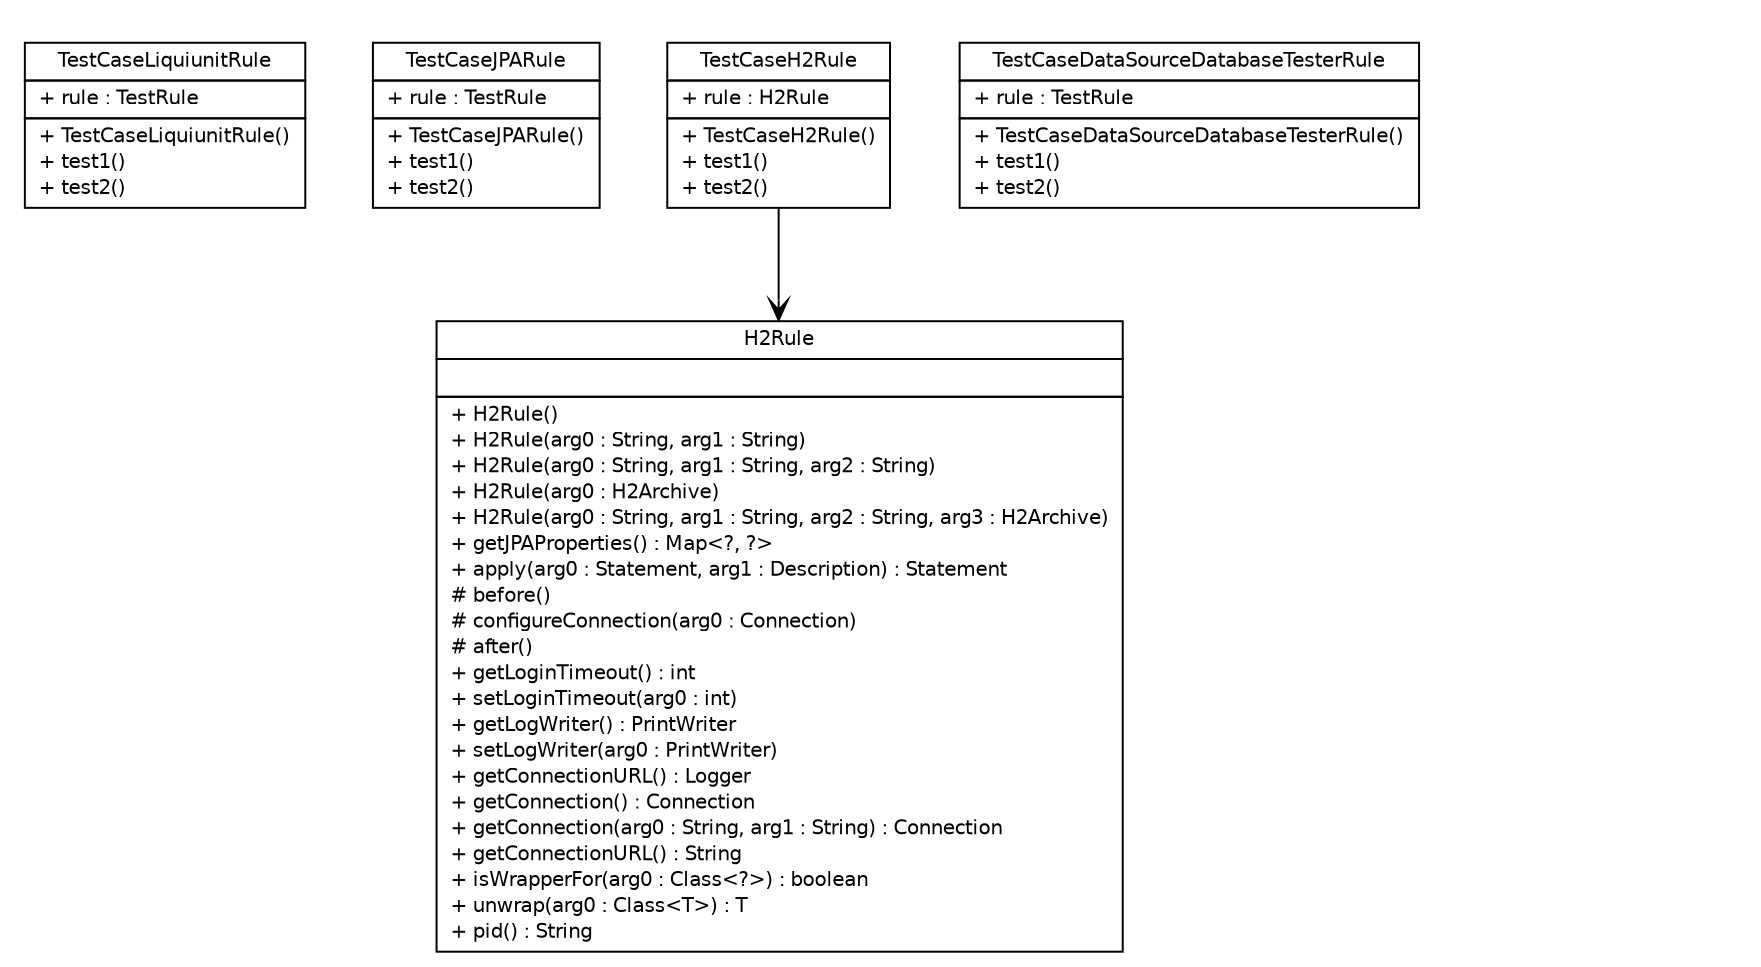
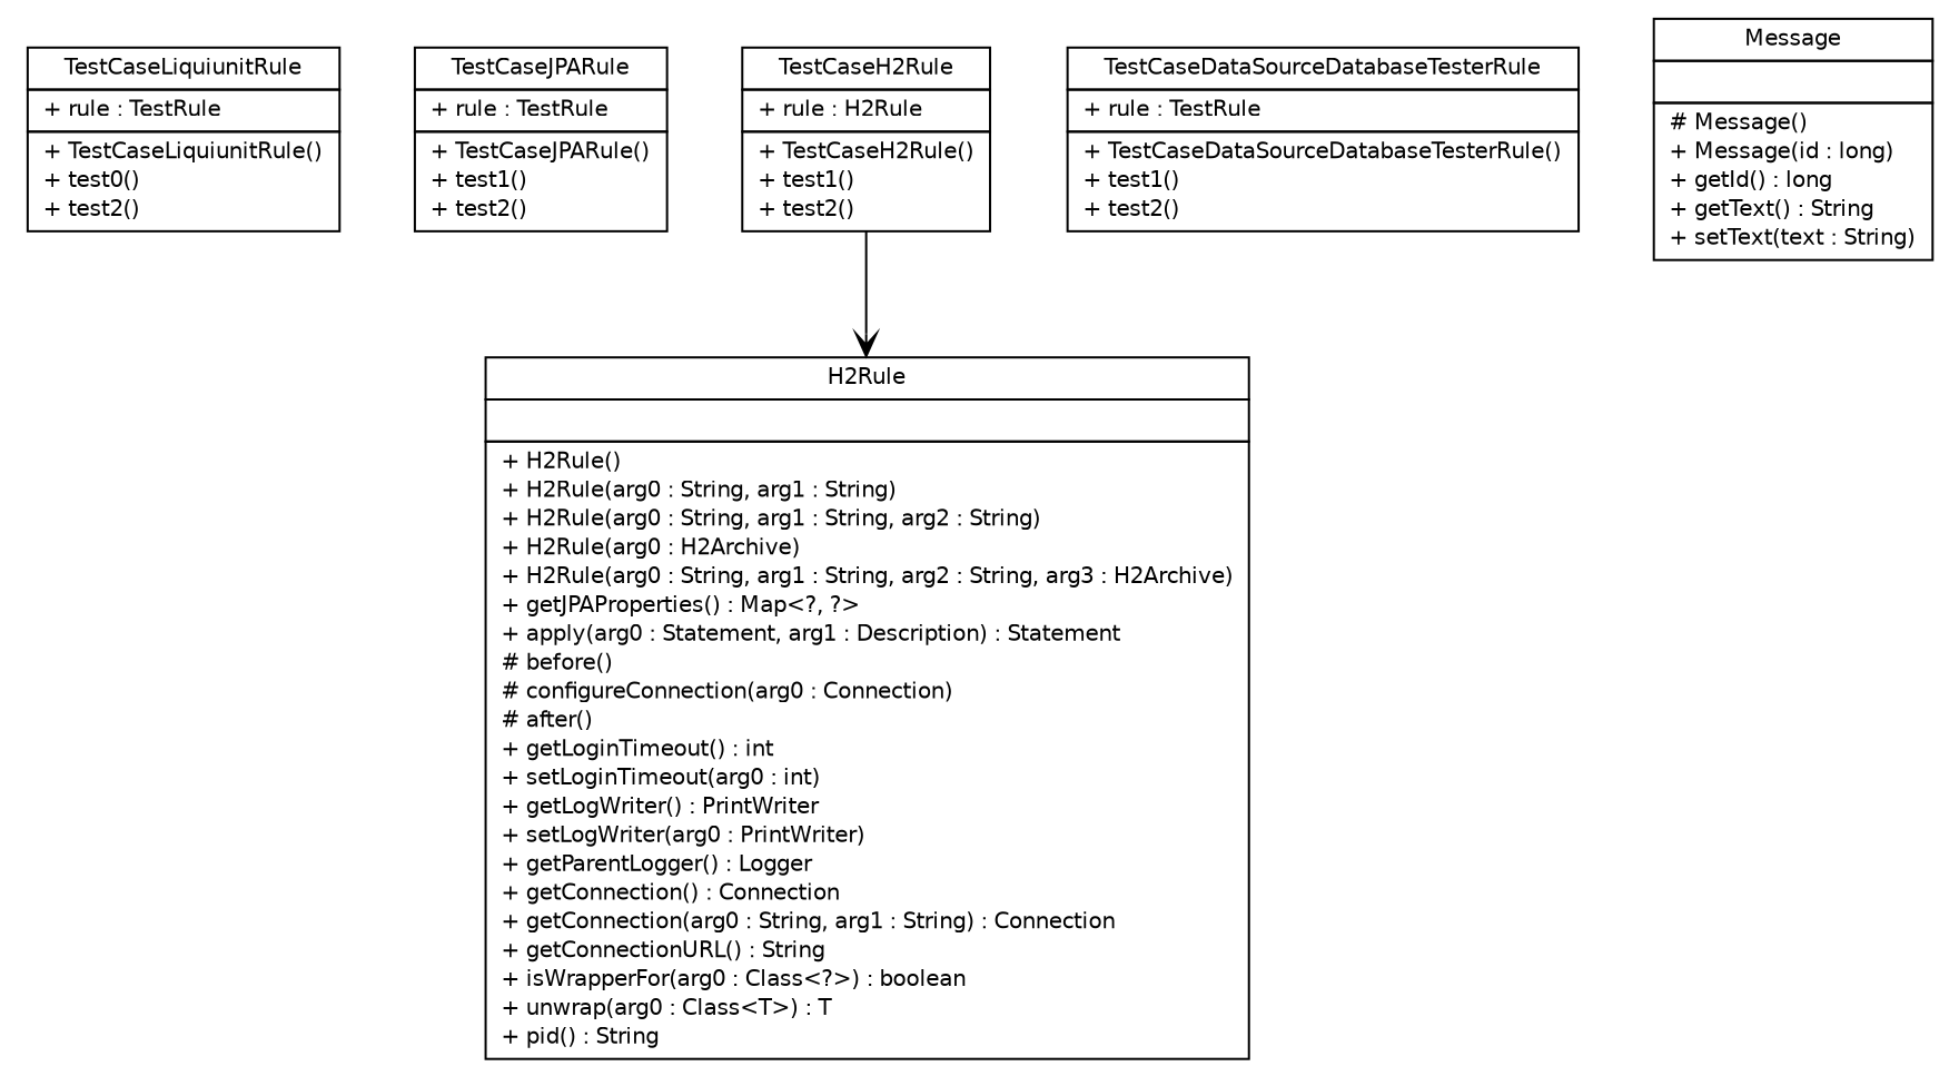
  digraph {
    nodesep=0.25
    ranksep=0.5
    node [fontcolor=black fontname=Helvetica fontsize=10.0 shape=plaintext]
-   n1 [label=<<table title="com.edugility.liquiunit.TestCaseLiquiunitRule" border="0" cellborder="1" cellspacing="0" cellpadding="2" port="p" href="./TestCaseLiquiunitRule.html"> 		<tr><td><table border="0" cellspacing="0" cellpadding="1"> <tr><td align="center" balign="center"> TestCaseLiquiunitRule </td></tr> 		</table></td></tr> 		<tr><td><table border="0" cellspacing="0" cellpadding="1"> <tr><td align="left" balign="left"> + rule : TestRule </td></tr> 		</table></td></tr> 		<tr><td><table border="0" cellspacing="0" cellpadding="1"> <tr><td align="left" balign="left"> + TestCaseLiquiunitRule() </td></tr> <tr><td align="left" balign="left"> + test1() </td></tr> <tr><td align="left" balign="left"> + test2() </td></tr> 		</table></td></tr> 		</table>>]
+   n1 [label=<<table title="com.edugility.liquiunit.TestCaseLiquiunitRule" border="0" cellborder="1" cellspacing="0" cellpadding="2" port="p" href="./TestCaseLiquiunitRule.html"> 		<tr><td><table border="0" cellspacing="0" cellpadding="1"> <tr><td align="center" balign="center"> TestCaseLiquiunitRule </td></tr> 		</table></td></tr> 		<tr><td><table border="0" cellspacing="0" cellpadding="1"> <tr><td align="left" balign="left"> + rule : TestRule </td></tr> 		</table></td></tr> 		<tr><td><table border="0" cellspacing="0" cellpadding="1"> <tr><td align="left" balign="left"> + TestCaseLiquiunitRule() </td></tr> <tr><td align="left" balign="left"> + test0() </td></tr> <tr><td align="left" balign="left"> + test2() </td></tr> 		</table></td></tr> 		</table>>]
    n2 [label=<<table title="com.edugility.liquiunit.TestCaseJPARule" border="0" cellborder="1" cellspacing="0" cellpadding="2" port="p" href="./TestCaseJPARule.html"> 		<tr><td><table border="0" cellspacing="0" cellpadding="1"> <tr><td align="center" balign="center"> TestCaseJPARule </td></tr> 		</table></td></tr> 		<tr><td><table border="0" cellspacing="0" cellpadding="1"> <tr><td align="left" balign="left"> + rule : TestRule </td></tr> 		</table></td></tr> 		<tr><td><table border="0" cellspacing="0" cellpadding="1"> <tr><td align="left" balign="left"> + TestCaseJPARule() </td></tr> <tr><td align="left" balign="left"> + test1() </td></tr> <tr><td align="left" balign="left"> + test2() </td></tr> 		</table></td></tr> 		</table>>]
    n3 [label=<<table title="com.edugility.liquiunit.TestCaseH2Rule" border="0" cellborder="1" cellspacing="0" cellpadding="2" port="p" href="./TestCaseH2Rule.html"> 		<tr><td><table border="0" cellspacing="0" cellpadding="1"> <tr><td align="center" balign="center"> TestCaseH2Rule </td></tr> 		</table></td></tr> 		<tr><td><table border="0" cellspacing="0" cellpadding="1"> <tr><td align="left" balign="left"> + rule : H2Rule </td></tr> 		</table></td></tr> 		<tr><td><table border="0" cellspacing="0" cellpadding="1"> <tr><td align="left" balign="left"> + TestCaseH2Rule() </td></tr> <tr><td align="left" balign="left"> + test1() </td></tr> <tr><td align="left" balign="left"> + test2() </td></tr> 		</table></td></tr> 		</table>>]
-   n4 [label=<<table title="com.edugility.liquiunit.H2Rule" border="0" cellborder="1" cellspacing="0" cellpadding="2" port="p"> 		<tr><td><table border="0" cellspacing="0" cellpadding="1"> <tr><td align="center" balign="center"> H2Rule </td></tr> 		</table></td></tr> 		<tr><td><table border="0" cellspacing="0" cellpadding="1"> <tr><td align="left" balign="left">  </td></tr> 		</table></td></tr> 		<tr><td><table border="0" cellspacing="0" cellpadding="1"> <tr><td align="left" balign="left"> + H2Rule() </td></tr> <tr><td align="left" balign="left"> + H2Rule(arg0 : String, arg1 : String) </td></tr> <tr><td align="left" balign="left"> + H2Rule(arg0 : String, arg1 : String, arg2 : String) </td></tr> <tr><td align="left" balign="left"> + H2Rule(arg0 : H2Archive) </td></tr> <tr><td align="left" balign="left"> + H2Rule(arg0 : String, arg1 : String, arg2 : String, arg3 : H2Archive) </td></tr> <tr><td align="left" balign="left"> + getJPAProperties() : Map&lt;?, ?&gt; </td></tr> <tr><td align="left" balign="left"> + apply(arg0 : Statement, arg1 : Description) : Statement </td></tr> <tr><td align="left" balign="left"> # before() </td></tr> <tr><td align="left" balign="left"> # configureConnection(arg0 : Connection) </td></tr> <tr><td align="left" balign="left"> # after() </td></tr> <tr><td align="left" balign="left"> + getLoginTimeout() : int </td></tr> <tr><td align="left" balign="left"> + setLoginTimeout(arg0 : int) </td></tr> <tr><td align="left" balign="left"> + getLogWriter() : PrintWriter </td></tr> <tr><td align="left" balign="left"> + setLogWriter(arg0 : PrintWriter) </td></tr> <tr><td align="left" balign="left"> + getConnectionURL() : Logger </td></tr> <tr><td align="left" balign="left"> + getConnection() : Connection </td></tr> <tr><td align="left" balign="left"> + getConnection(arg0 : String, arg1 : String) : Connection </td></tr> <tr><td align="left" balign="left"> + getConnectionURL() : String </td></tr> <tr><td align="left" balign="left"> + isWrapperFor(arg0 : Class&lt;?&gt;) : boolean </td></tr> <tr><td align="left" balign="left"> + unwrap(arg0 : Class&lt;T&gt;) : T </td></tr> <tr><td align="left" balign="left"> + pid() : String </td></tr> 		</table></td></tr> 		</table>>]
+   n4 [label=<<table title="com.edugility.liquiunit.H2Rule" border="0" cellborder="1" cellspacing="0" cellpadding="2" port="p"> 		<tr><td><table border="0" cellspacing="0" cellpadding="1"> <tr><td align="center" balign="center"> H2Rule </td></tr> 		</table></td></tr> 		<tr><td><table border="0" cellspacing="0" cellpadding="1"> <tr><td align="left" balign="left">  </td></tr> 		</table></td></tr> 		<tr><td><table border="0" cellspacing="0" cellpadding="1"> <tr><td align="left" balign="left"> + H2Rule() </td></tr> <tr><td align="left" balign="left"> + H2Rule(arg0 : String, arg1 : String) </td></tr> <tr><td align="left" balign="left"> + H2Rule(arg0 : String, arg1 : String, arg2 : String) </td></tr> <tr><td align="left" balign="left"> + H2Rule(arg0 : H2Archive) </td></tr> <tr><td align="left" balign="left"> + H2Rule(arg0 : String, arg1 : String, arg2 : String, arg3 : H2Archive) </td></tr> <tr><td align="left" balign="left"> + getJPAProperties() : Map&lt;?, ?&gt; </td></tr> <tr><td align="left" balign="left"> + apply(arg0 : Statement, arg1 : Description) : Statement </td></tr> <tr><td align="left" balign="left"> # before() </td></tr> <tr><td align="left" balign="left"> # configureConnection(arg0 : Connection) </td></tr> <tr><td align="left" balign="left"> # after() </td></tr> <tr><td align="left" balign="left"> + getLoginTimeout() : int </td></tr> <tr><td align="left" balign="left"> + setLoginTimeout(arg0 : int) </td></tr> <tr><td align="left" balign="left"> + getLogWriter() : PrintWriter </td></tr> <tr><td align="left" balign="left"> + setLogWriter(arg0 : PrintWriter) </td></tr> <tr><td align="left" balign="left"> + getParentLogger() : Logger </td></tr> <tr><td align="left" balign="left"> + getConnection() : Connection </td></tr> <tr><td align="left" balign="left"> + getConnection(arg0 : String, arg1 : String) : Connection </td></tr> <tr><td align="left" balign="left"> + getConnectionURL() : String </td></tr> <tr><td align="left" balign="left"> + isWrapperFor(arg0 : Class&lt;?&gt;) : boolean </td></tr> <tr><td align="left" balign="left"> + unwrap(arg0 : Class&lt;T&gt;) : T </td></tr> <tr><td align="left" balign="left"> + pid() : String </td></tr> 		</table></td></tr> 		</table>>]
    n5 [label=<<table title="com.edugility.liquiunit.TestCaseDataSourceDatabaseTesterRule" border="0" cellborder="1" cellspacing="0" cellpadding="2" port="p" href="./TestCaseDataSourceDatabaseTesterRule.html"> 		<tr><td><table border="0" cellspacing="0" cellpadding="1"> <tr><td align="center" balign="center"> TestCaseDataSourceDatabaseTesterRule </td></tr> 		</table></td></tr> 		<tr><td><table border="0" cellspacing="0" cellpadding="1"> <tr><td align="left" balign="left"> + rule : TestRule </td></tr> 		</table></td></tr> 		<tr><td><table border="0" cellspacing="0" cellpadding="1"> <tr><td align="left" balign="left"> + TestCaseDataSourceDatabaseTesterRule() </td></tr> <tr><td align="left" balign="left"> + test1() </td></tr> <tr><td align="left" balign="left"> + test2() </td></tr> 		</table></td></tr> 		</table>>]
+   n6 [label=<<table title="com.edugility.liquiunit.Message" border="0" cellborder="1" cellspacing="0" cellpadding="2" port="p" href="./Message.html"> 		<tr><td><table border="0" cellspacing="0" cellpadding="1"> <tr><td align="center" balign="center"> Message </td></tr> 		</table></td></tr> 		<tr><td><table border="0" cellspacing="0" cellpadding="1"> <tr><td align="left" balign="left">  </td></tr> 		</table></td></tr> 		<tr><td><table border="0" cellspacing="0" cellpadding="1"> <tr><td align="left" balign="left"> # Message() </td></tr> <tr><td align="left" balign="left"> + Message(id : long) </td></tr> <tr><td align="left" balign="left"> + getId() : long </td></tr> <tr><td align="left" balign="left"> + getText() : String </td></tr> <tr><td align="left" balign="left"> + setText(text : String) </td></tr> 		</table></td></tr> 		</table>>]
    n3 -> n4 [arrowhead=open color=black fontcolor=black fontname=Helvetica fontsize=10.0 headport=p labelfontname=Helvetica labelfontsize=10 tailport=p]
  }
